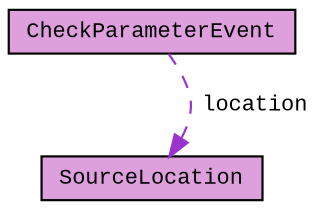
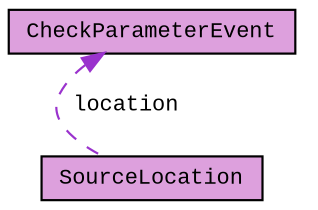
  digraph {
    fontname="Liberation Mono"
    node [color=black fillcolor=plum fontname="Liberation Mono" fontsize=10 shape=record style=filled]
    n1 [fontcolor=black height=0.2 label=CheckParameterEvent width=0.4]
    n2 [height=0.2 label=SourceLocation width=0.4]
-   n2 -> n1 [color=darkorchid3 dir=back fontname="Liberation Mono" fontsize=10 label=" location" labelfontname=Helvetica labelfontsize=10 style=dashed]
+   n1 -> n2 [color=darkorchid3 dir=back fontname="Liberation Mono" fontsize=10 label=" location" labelfontname=Helvetica labelfontsize=10 style=dashed]
  }
